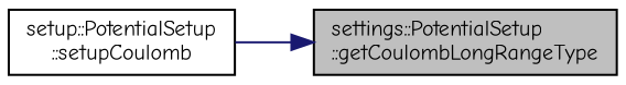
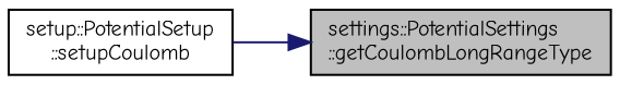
  digraph {
    rankdir=RL
    fontname="Comic Neue"
    node [color=black fontname="Comic Neue" fontsize=10 shape=record style=filled]
-   n1 [fillcolor=grey75 fontcolor=black height=0.2 label="settings::PotentialSetup\l::getCoulombLongRangeType" width=0.4]
+   n1 [fillcolor=grey75 fontcolor=black height=0.2 label="settings::PotentialSettings\l::getCoulombLongRangeType" width=0.4]
    n2 [fillcolor=white height=0.2 label="setup::PotentialSetup\l::setupCoulomb" width=0.4]
    n1 -> n2 [color=midnightblue dir=back fontname="Comic Neue" fontsize=10 labelfontname=Helvetica labelfontsize=10 style=solid]
  }
